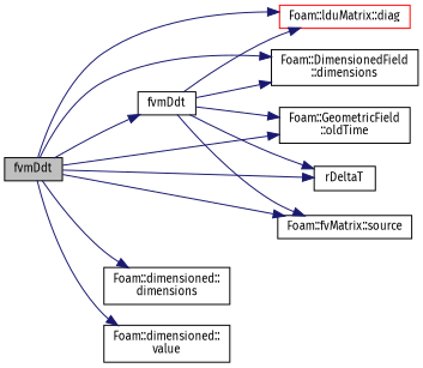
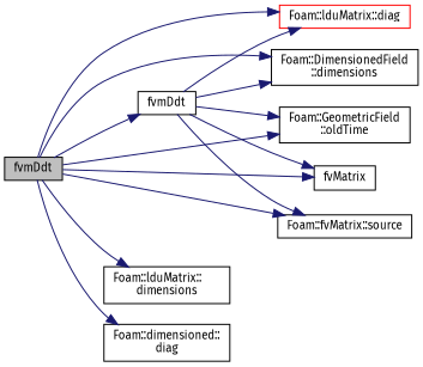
  digraph {
    fontname="Fira Sans"
    rankdir=LR
    node [color=black fontname="Fira Sans" fontsize=10 shape=record]
    edge [color=midnightblue fontname="Fira Sans" fontsize=10 labelfontname=FreeSans labelfontsize=10 style=solid]
    n1 [fillcolor=grey75 fontcolor=black height=0.2 label=fvmDdt style=filled width=0.4]
    n2 [color=red height=0.2 label="Foam::lduMatrix::diag" width=0.4]
-   n3 [height=0.2 label="Foam::dimensioned::\ldimensions" width=0.4]
+   n3 [height=0.2 label="Foam::lduMatrix::\ldimensions" width=0.4]
    n4 [height=0.2 label="Foam::DimensionedField\l::dimensions" width=0.4]
    n5 [height=0.2 label=fvmDdt width=0.4]
    n6 [height=0.2 label="Foam::GeometricField\l::oldTime" width=0.4]
-   n7 [height=0.2 label=rDeltaT width=0.4]
+   n7 [height=0.2 label=fvMatrix width=0.4]
    n8 [height=0.2 label="Foam::fvMatrix::source" width=0.4]
-   n9 [height=0.2 label="Foam::dimensioned::\lvalue" width=0.4]
+   n9 [height=0.2 label="Foam::dimensioned::\ldiag" width=0.4]
    n1 -> n2
    n1 -> n3
    n1 -> n4
    n1 -> n5
    n1 -> n6
    n1 -> n7
    n1 -> n8
    n1 -> n9
    n5 -> n2
    n5 -> n4
    n5 -> n6
    n5 -> n7
    n5 -> n8
  }
